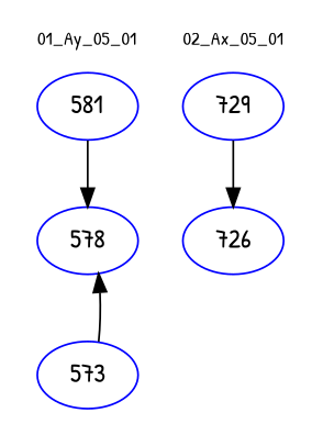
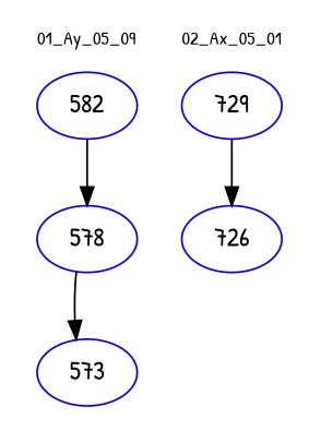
  digraph {
    fontname="Patrick Hand"
    node [color=blue fontname="Patrick Hand"]
    edge [color=black fontname="Patrick Hand"]
    n1 [label=578]
    n2 [label=573]
-   n3 [label=581]
+   n3 [label=582]
    n4 [label=729]
    n5 [label=726]
    subgraph cluster_1 {
      color=white
      fontsize=10
-     label="01_Ay_05_01"
+     label="01_Ay_05_09"
      n1
      n2
      n3
    }
    subgraph cluster_2 {
      color=white
      fontsize=10
      label="02_Ax_05_01"
      n4
      n5
    }
-   n2 -> n1
+   n1 -> n2
    n3 -> n1
    n4 -> n5
  }
